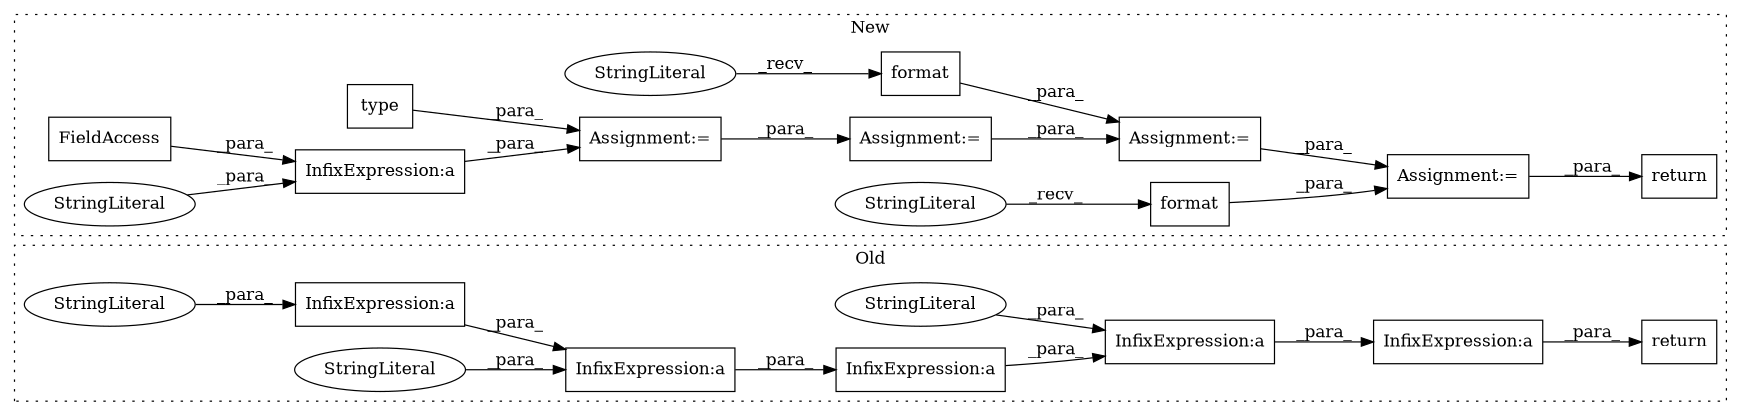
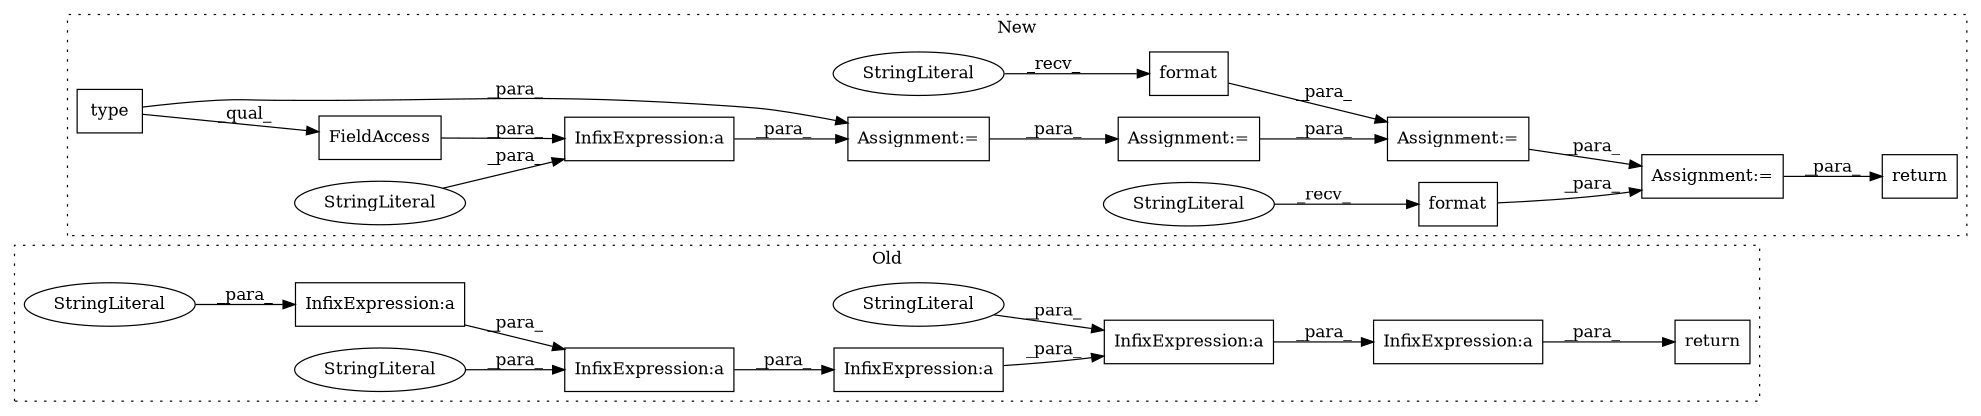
  digraph {
    rankdir=LR
    node [a=27 l=3 shape=box]
    n1 [a=41 l=7 label=return s=1244]
    n2 [label="InfixExpression:a" s=1374]
    n3 [label="InfixExpression:a" s=1348]
    n4 [label="InfixExpression:a" s=1404]
    n5 [label="InfixExpression:a" s=1385]
    n6 [label="InfixExpression:a" s=1283]
    n7 [a=45 l=23 label=StringLiteral s=1260 shape=ellipse]
    n8 [a=45 l=15 label=StringLiteral s=1388 shape=ellipse]
    n9 [a=45 l=22 label=StringLiteral s=1351 shape=ellipse]
    n10 [a=32 l="5,1" label=type s="1649,1658"]
    n11 [a=41 l=7 label=return s=2231]
    n12 [a=22 l=19 label=FieldAccess s=1649]
    n13 [a=7 l=2 label="Assignment:=" s=2119]
    n14 [a=7 l=2 label="Assignment:=" s=1739]
    n15 [a=32 l="7,1" label=format s="2027,2048"]
    n16 [a=45 l=13 label=StringLiteral s=2013 shape=ellipse]
    n17 [a=7 l=2 label="Assignment:=" s=2011]
    n18 [label="InfixExpression:a" s=1668]
    n19 [a=32 l="7,1" label=format s="2081,2108"]
    n20 [a=7 l=1 label="Assignment:=" s=1647]
    n21 [a=45 label=StringLiteral s=1671 shape=ellipse]
    n22 [a=45 l=19 label=StringLiteral s=2061 shape=ellipse]
    subgraph cluster_1 {
      label=Old
      style=dotted
      n1
      n2
      n3
      n4
      n5
      n6
      n7
      n8
      n9
    }
    subgraph cluster_2 {
      label=New
      style=dotted
      n10
      n11
      n12
      n13
      n14
      n15
      n16
      n17
      n18
      n19
      n20
      n21
      n22
    }
    n2 -> n5 [label=_para_]
    n3 -> n2 [label=_para_]
    n4 -> n1 [label=_para_]
    n5 -> n4 [label=_para_]
    n6 -> n3 [label=_para_]
    n7 -> n6 [label=_para_]
    n8 -> n5 [label=_para_]
    n9 -> n3 [label=_para_]
+   n10 -> n12 [label=_qual_]
    n10 -> n20 [label=_para_]
    n12 -> n18 [label=_para_]
    n13 -> n11 [label=_para_]
    n14 -> n17 [label=_para_]
    n15 -> n17 [label=_para_]
    n16 -> n15 [label=_recv_]
    n17 -> n13 [label=_para_]
    n18 -> n20 [label=_para_]
    n19 -> n13 [label=_para_]
    n20 -> n14 [label=_para_]
    n21 -> n18 [label=_para_]
    n22 -> n19 [label=_recv_]
  }
